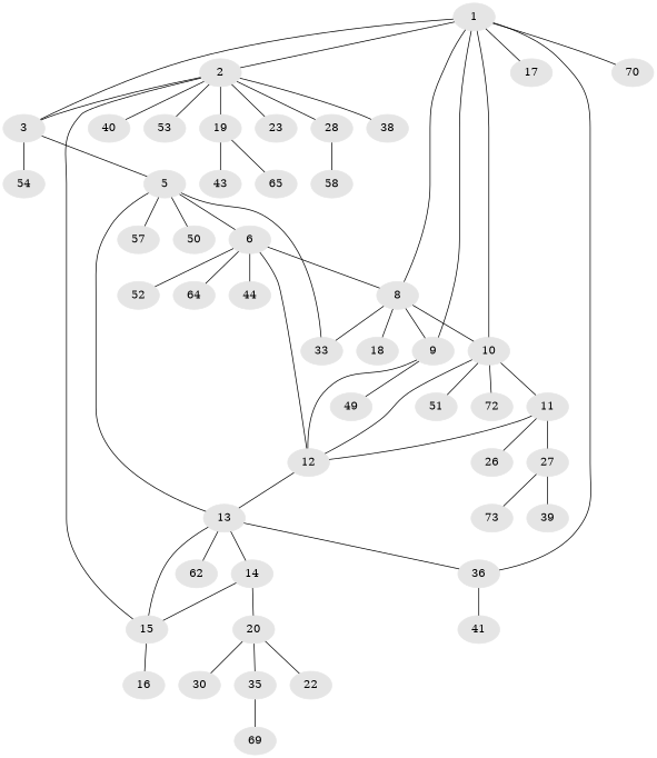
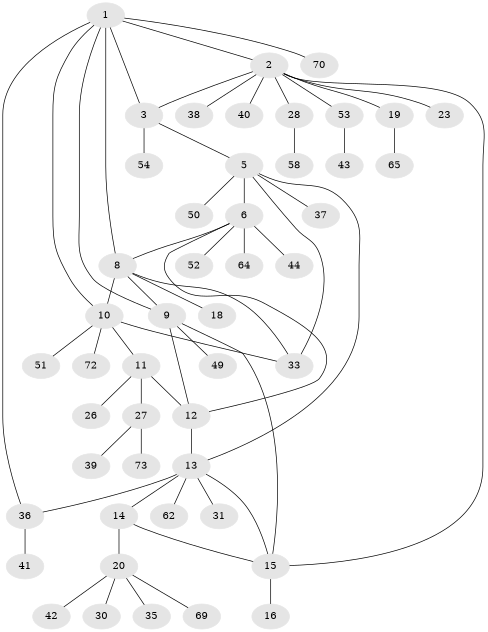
  graph {
    node [color=gray90 style=filled]
    1 [super="+7"]
    2 [super="+46"]
    3 [super="+34"]
    8 [super="+24"]
    9 [super="+68"]
    10 [super="+60"]
-   17
    36 [super="+66"]
    70
    15 [super="+48"]
    19 [super="+42"]
    23
    28 [super="+63"]
    38
    40
    53
    n17 [label=5 super="+5"]
    54
    33 [super="+61"]
    18 [super="+21"]
    12 [super="+59"]
    49 [super="+56"]
    11 [super="+47"]
    51
    72
    13 [super="+25"]
    41
    16
    43
    65
    58
    6 [super="+57"]
-   37 [label=57]
+   37
    50
    44
    52
    64
    14 [super="+45"]
+   31
    62
    26
    27 [super="+67"]
    39
    73
    20 [super="+32"]
-   22
+   22 [label=42]
    30
    35 [super="+55"]
    69
    1 -- 2
    1 -- 3
    1 -- 8
    1 -- 9
    1 -- 10
-   1 -- 17
    1 -- 36
    1 -- 70
    2 -- 3
    2 -- 15
    2 -- 19
    2 -- 23
    2 -- 28
    2 -- 38
    2 -- 40
    2 -- 53
    3 -- n17
    3 -- 54
    8 -- 9
    8 -- 10
    8 -- 33
    8 -- 18
+   9 -- 15
    9 -- 12
    9 -- 49
-   10 -- 12
+   10 -- 33
    10 -- 11
    10 -- 51
    10 -- 72
    36 -- 41
    15 -- 16
-   19 -- 43
+   53 -- 43
    19 -- 65
    28 -- 58
    n17 -- 33
    n17 -- 13
    n17 -- 6 [weight=2]
    n17 -- 37
    n17 -- 50
    12 -- 13
    11 -- 12
    11 -- 26
    11 -- 27
    13 -- 36
    13 -- 15
    13 -- 14
+   13 -- 31
    13 -- 62
    6 -- 8
    6 -- 12
    6 -- 44
    6 -- 52
    6 -- 64
    14 -- 15
    14 -- 20
    27 -- 39
    27 -- 73
    20 -- 22
    20 -- 30
    20 -- 35
-   35 -- 69
+   20 -- 69
  }
